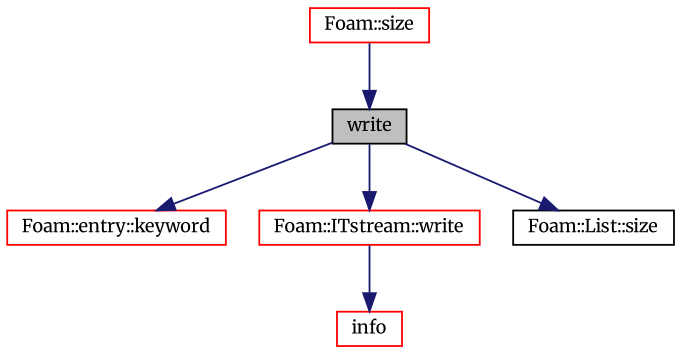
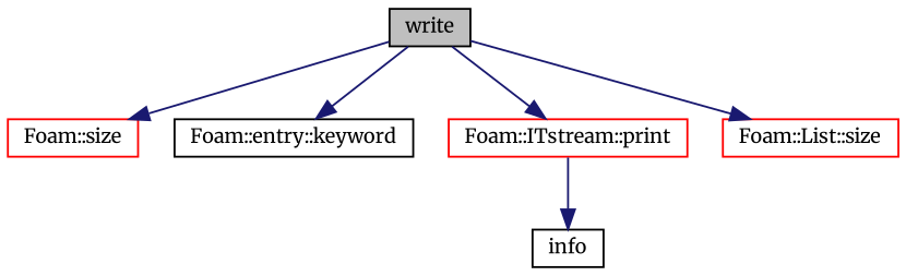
  digraph {
    fontname=Merriweather
    rankdir=TB
    node [color=black fontname=Merriweather fontsize=10 shape=record]
    edge [color=midnightblue fontname=Merriweather fontsize=10 labelfontname=Helvetica labelfontsize=10 style=solid]
    n1 [fillcolor=grey75 fontcolor=black height=0.2 label=write style=filled width=0.4]
    n2 [color=red height=0.2 label="Foam::size" width=0.4]
-   n3 [color=red height=0.2 label="Foam::entry::keyword" width=0.4]
-   n4 [color=red height=0.2 label="Foam::ITstream::write" width=0.4]
-   n5 [height=0.2 label="Foam::List::size" width=0.4]
-   n6 [color=red height=0.2 label=info width=0.4]
-   n2 -> n1
+   n3 [height=0.2 label="Foam::entry::keyword" width=0.4]
+   n4 [color=red height=0.2 label="Foam::ITstream::print" width=0.4]
+   n5 [color=red height=0.2 label="Foam::List::size" width=0.4]
+   n6 [height=0.2 label=info width=0.4]
+   n1 -> n2
    n1 -> n3
    n1 -> n4
    n1 -> n5
    n4 -> n6
  }
